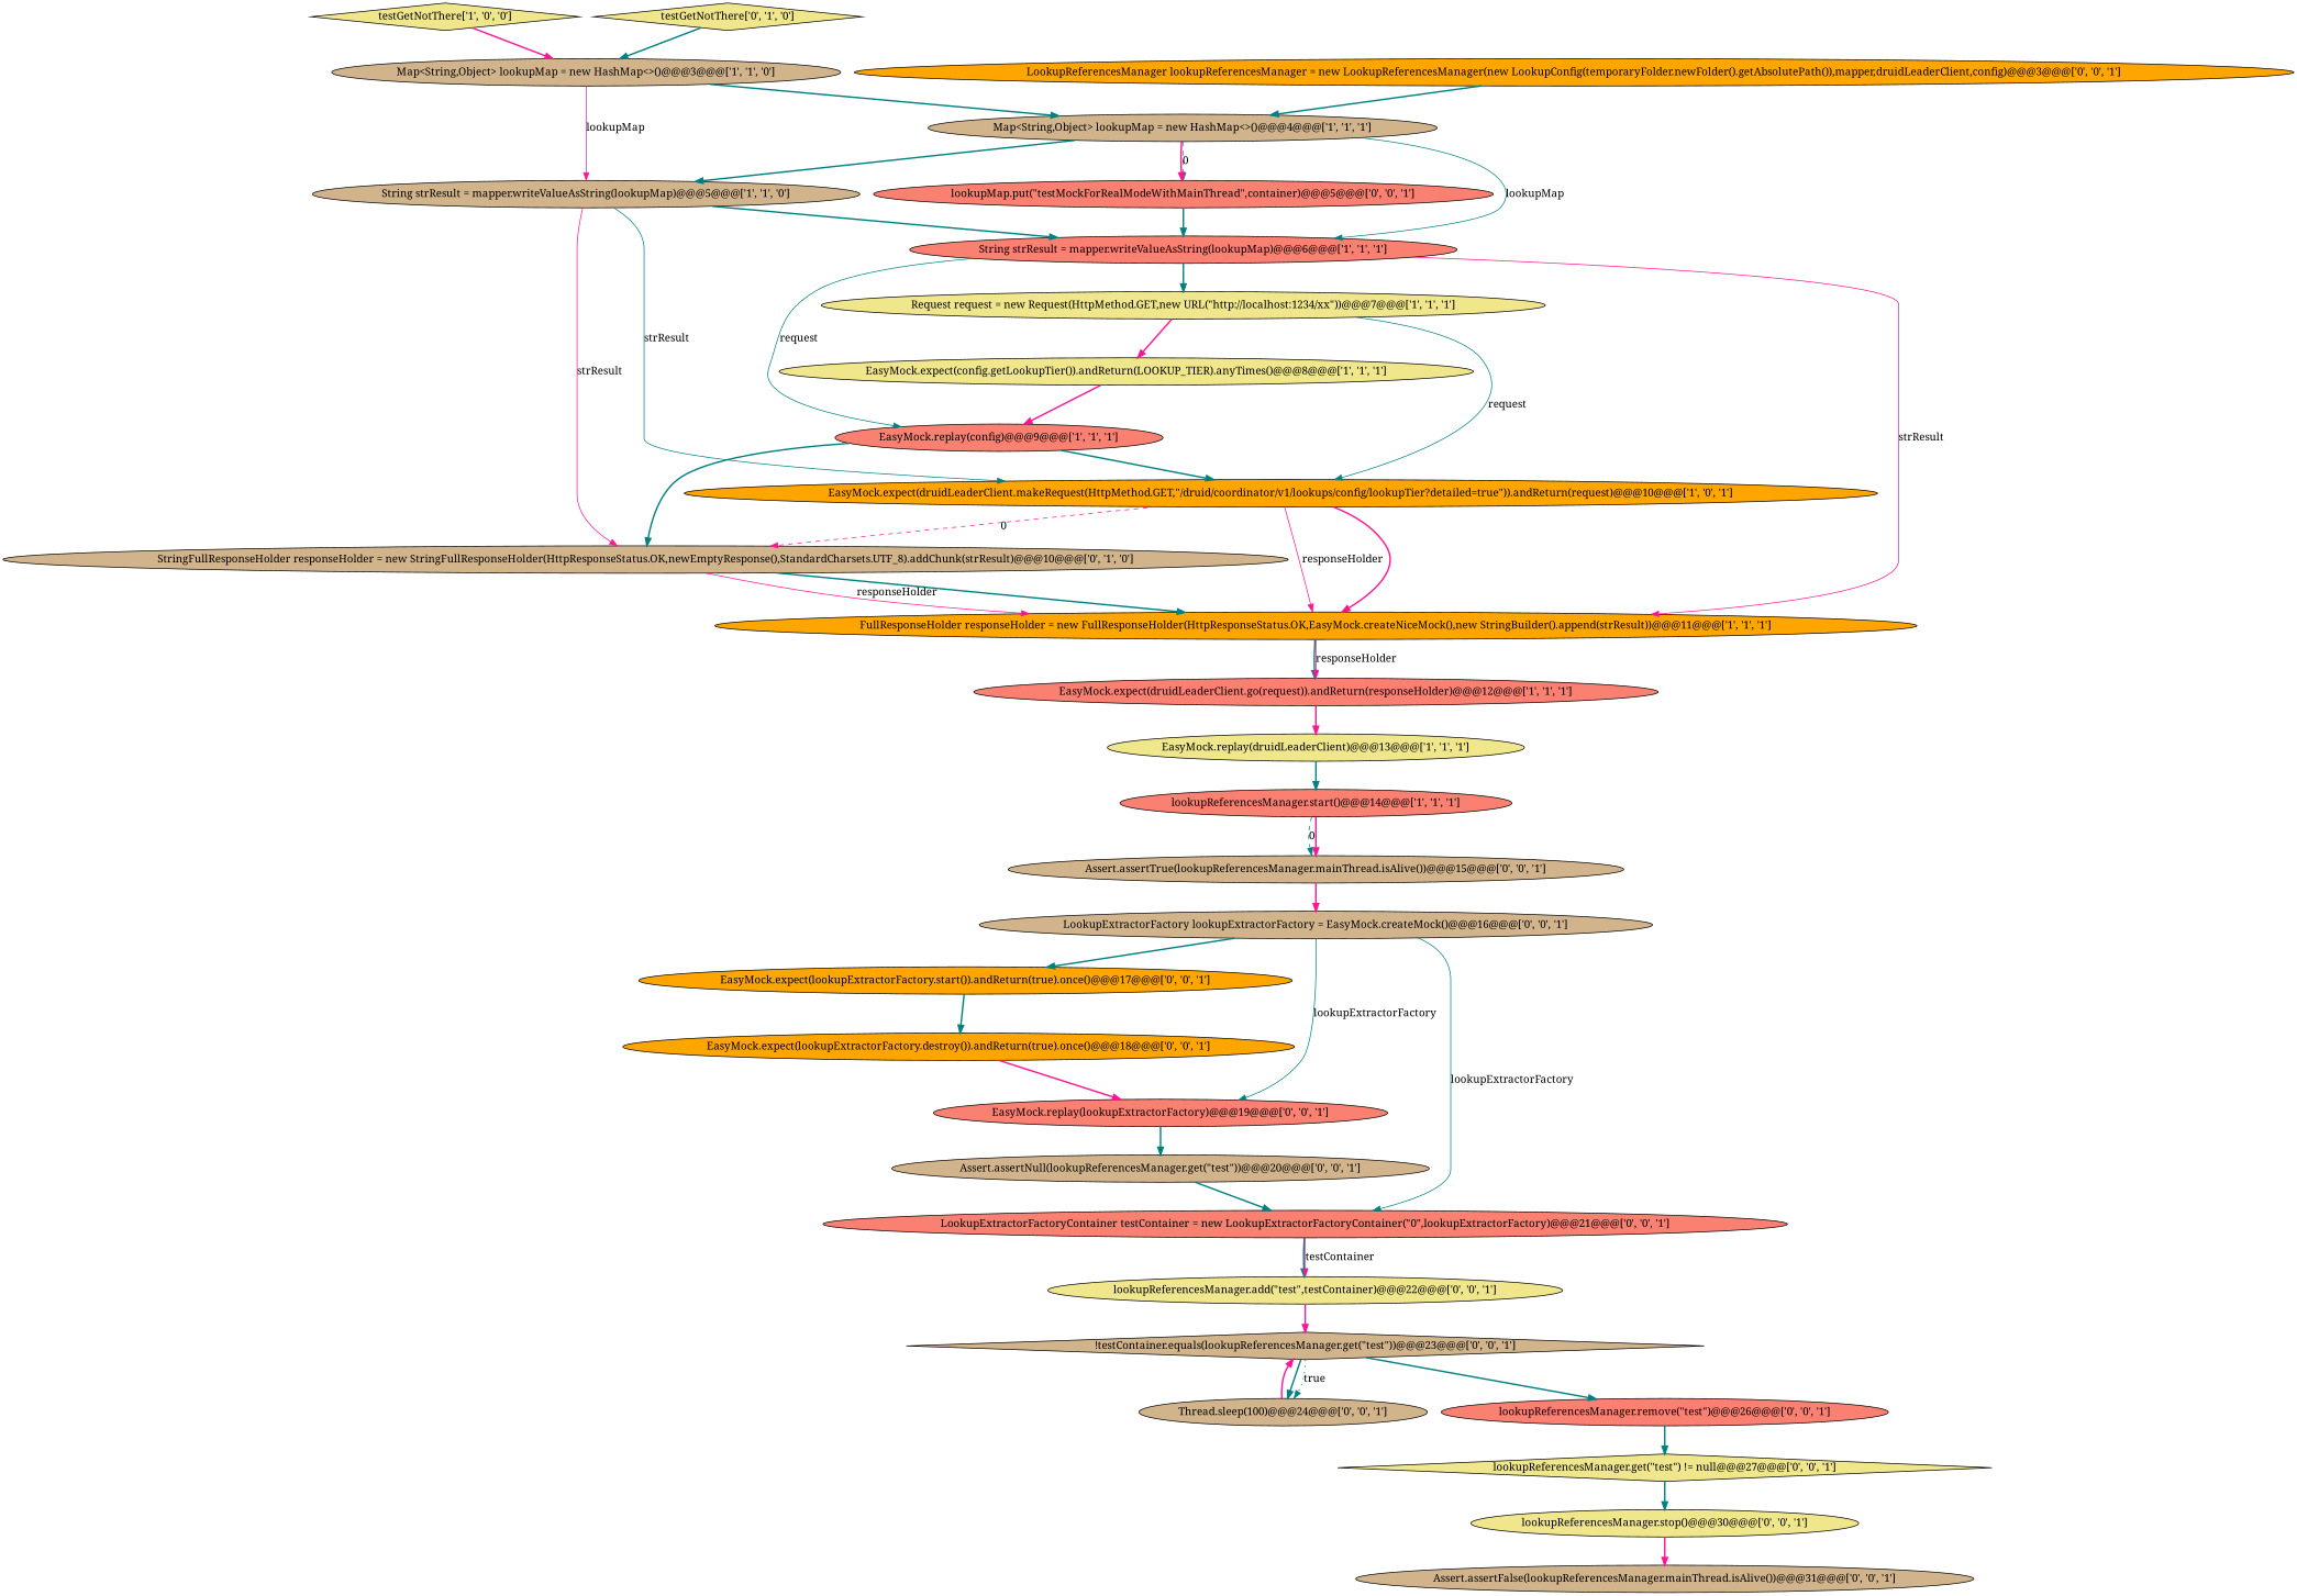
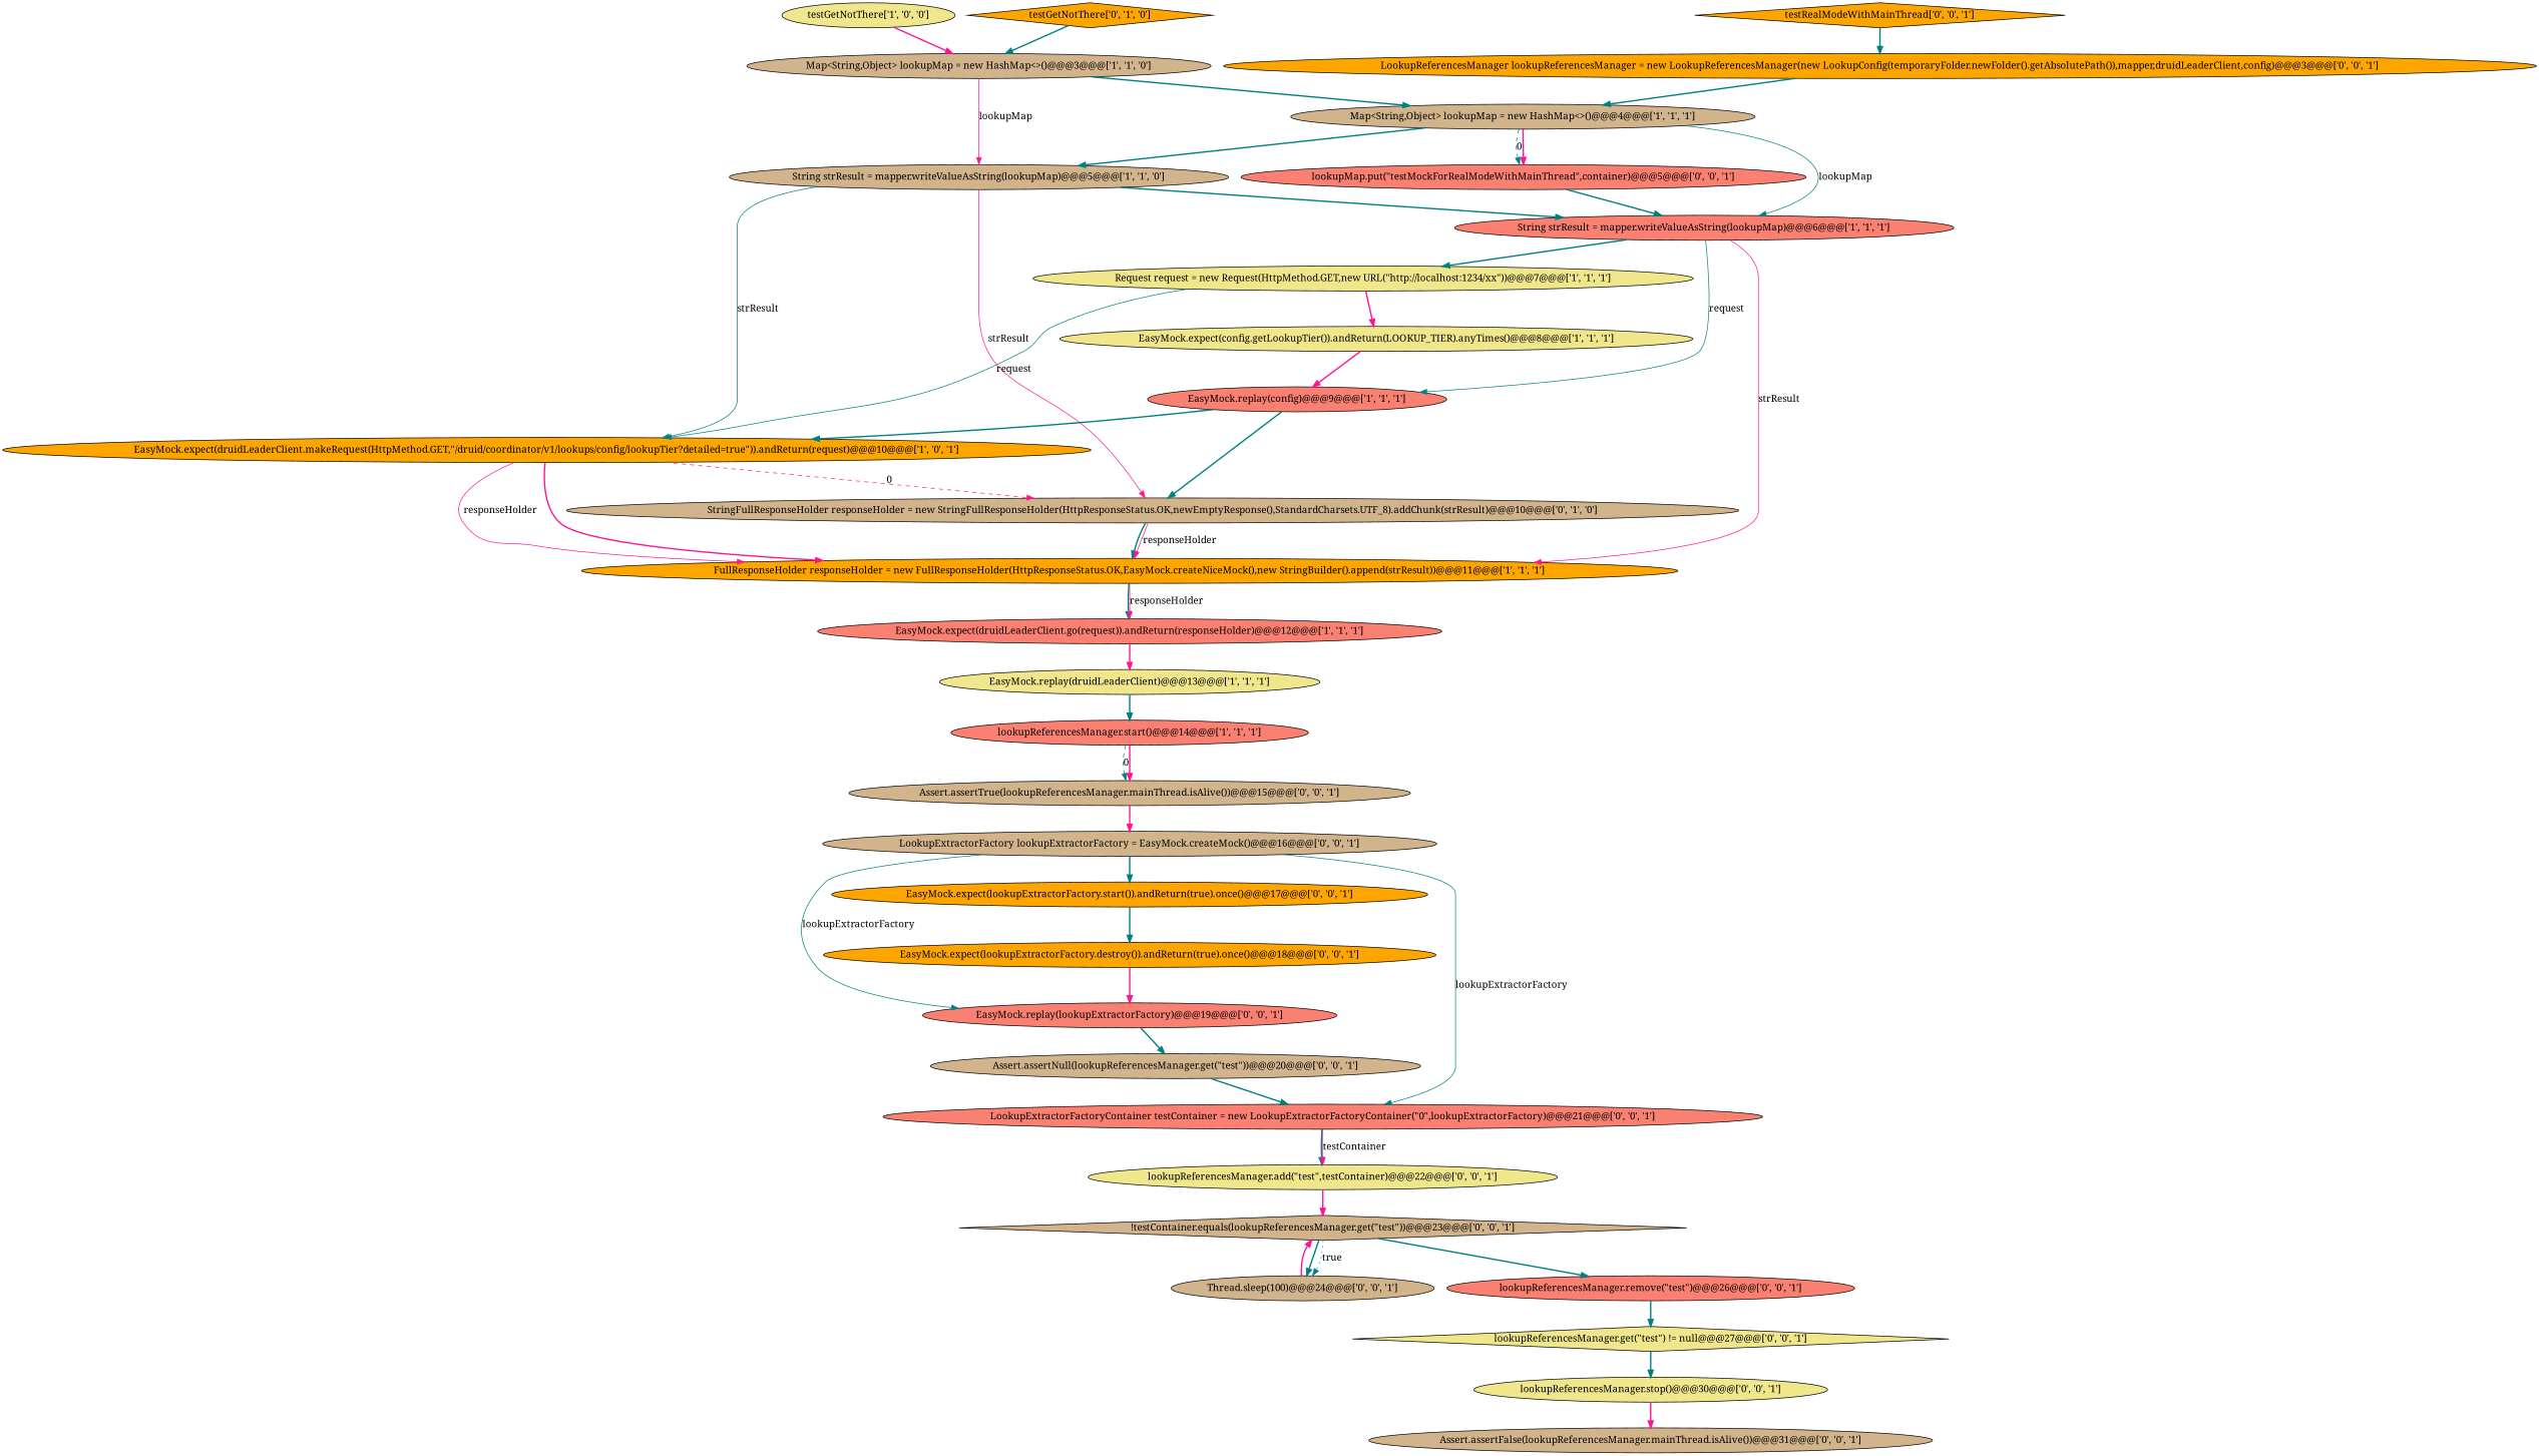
  digraph {
    fontname="Noto Serif"
    node [fillcolor=tan fontname="Noto Serif" shape=ellipse style=filled]
    edge [color=teal fontname="Noto Serif" style=bold]
    n1 [fillcolor=orange label="LookupReferencesManager lookupReferencesManager = new LookupReferencesManager(new LookupConfig(temporaryFolder.newFolder().getAbsolutePath()),mapper,druidLeaderClient,config)@@@3@@@['0', '0', '1']"]
    n2 [label="Map<String,Object> lookupMap = new HashMap<>()@@@4@@@['1', '1', '1']"]
    n3 [label="String strResult = mapper.writeValueAsString(lookupMap)@@@5@@@['1', '1', '0']"]
    n4 [fillcolor=salmon label="lookupMap.put(\"testMockForRealModeWithMainThread\",container)@@@5@@@['0', '0', '1']"]
    n5 [fillcolor=salmon label="String strResult = mapper.writeValueAsString(lookupMap)@@@6@@@['1', '1', '1']"]
    n6 [label="Map<String,Object> lookupMap = new HashMap<>()@@@3@@@['1', '1', '0']"]
    n7 [label="StringFullResponseHolder responseHolder = new StringFullResponseHolder(HttpResponseStatus.OK,newEmptyResponse(),StandardCharsets.UTF_8).addChunk(strResult)@@@10@@@['0', '1', '0']"]
    n8 [fillcolor=orange label="EasyMock.expect(druidLeaderClient.makeRequest(HttpMethod.GET,\"/druid/coordinator/v1/lookups/config/lookupTier?detailed=true\")).andReturn(request)@@@10@@@['1', '0', '1']"]
    n9 [fillcolor=orange label="EasyMock.expect(lookupExtractorFactory.destroy()).andReturn(true).once()@@@18@@@['0', '0', '1']"]
    n10 [fillcolor=salmon label="EasyMock.replay(lookupExtractorFactory)@@@19@@@['0', '0', '1']"]
    n11 [label="Assert.assertNull(lookupReferencesManager.get(\"test\"))@@@20@@@['0', '0', '1']"]
    n12 [fillcolor=khaki label="EasyMock.expect(config.getLookupTier()).andReturn(LOOKUP_TIER).anyTimes()@@@8@@@['1', '1', '1']"]
    n13 [fillcolor=salmon label="EasyMock.replay(config)@@@9@@@['1', '1', '1']"]
    n14 [fillcolor=khaki label="lookupReferencesManager.stop()@@@30@@@['0', '0', '1']"]
    n15 [label="Assert.assertFalse(lookupReferencesManager.mainThread.isAlive())@@@31@@@['0', '0', '1']"]
    n16 [fillcolor=orange label="FullResponseHolder responseHolder = new FullResponseHolder(HttpResponseStatus.OK,EasyMock.createNiceMock(),new StringBuilder().append(strResult))@@@11@@@['1', '1', '1']"]
    n17 [fillcolor=salmon label="EasyMock.expect(druidLeaderClient.go(request)).andReturn(responseHolder)@@@12@@@['1', '1', '1']"]
    n18 [label="LookupExtractorFactory lookupExtractorFactory = EasyMock.createMock()@@@16@@@['0', '0', '1']"]
    n19 [fillcolor=orange label="EasyMock.expect(lookupExtractorFactory.start()).andReturn(true).once()@@@17@@@['0', '0', '1']"]
    n20 [fillcolor=salmon label="LookupExtractorFactoryContainer testContainer = new LookupExtractorFactoryContainer(\"0\",lookupExtractorFactory)@@@21@@@['0', '0', '1']"]
    n21 [fillcolor=khaki label="lookupReferencesManager.add(\"test\",testContainer)@@@22@@@['0', '0', '1']"]
    n22 [fillcolor=khaki label="lookupReferencesManager.get(\"test\") != null@@@27@@@['0', '0', '1']" shape=diamond]
    n23 [fillcolor=khaki label="Request request = new Request(HttpMethod.GET,new URL(\"http://localhost:1234/xx\"))@@@7@@@['1', '1', '1']"]
    n24 [label="Thread.sleep(100)@@@24@@@['0', '0', '1']"]
    n25 [label="!testContainer.equals(lookupReferencesManager.get(\"test\"))@@@23@@@['0', '0', '1']" shape=diamond]
    n26 [fillcolor=salmon label="lookupReferencesManager.remove(\"test\")@@@26@@@['0', '0', '1']"]
    n27 [fillcolor=khaki label="EasyMock.replay(druidLeaderClient)@@@13@@@['1', '1', '1']"]
    n28 [fillcolor=salmon label="lookupReferencesManager.start()@@@14@@@['1', '1', '1']"]
-   n29 [fillcolor=khaki label="testGetNotThere['1', '0', '0']" shape=diamond]
+   n29 [fillcolor=khaki label="testGetNotThere['1', '0', '0']"]
    n30 [label="Assert.assertTrue(lookupReferencesManager.mainThread.isAlive())@@@15@@@['0', '0', '1']"]
-   n31 [fillcolor=khaki label="testGetNotThere['0', '1', '0']" shape=diamond]
+   n31 [fillcolor=orange label="testGetNotThere['0', '1', '0']" shape=diamond]
+   n32 [fillcolor=orange label="testRealModeWithMainThread['0', '0', '1']" shape=diamond]
    n1 -> n2
    n2 -> n3
    n2 -> n4 [label=0 style=dashed]
    n2 -> n4 [color=deeppink]
    n2 -> n5 [label=lookupMap style=solid]
    n3 -> n5
    n3 -> n7 [color=deeppink label=strResult style=solid]
    n3 -> n8 [label=strResult style=solid]
    n4 -> n5
    n5 -> n13 [label=request style=solid]
    n5 -> n16 [color=deeppink label=strResult style=solid]
    n5 -> n23
    n6 -> n2
    n6 -> n3 [color=deeppink label=lookupMap style=solid]
    n7 -> n16
    n7 -> n16 [color=deeppink label=responseHolder style=solid]
    n8 -> n7 [color=deeppink label=0 style=dashed]
    n8 -> n16 [color=deeppink label=responseHolder style=solid]
    n8 -> n16 [color=deeppink]
    n9 -> n10 [color=deeppink]
    n10 -> n11
    n11 -> n20
    n12 -> n13 [color=deeppink]
    n13 -> n7
    n13 -> n8
    n14 -> n15 [color=deeppink]
    n16 -> n17
    n16 -> n17 [color=deeppink label=responseHolder style=solid]
    n17 -> n27 [color=deeppink]
    n18 -> n10 [label=lookupExtractorFactory style=solid]
    n18 -> n19
    n18 -> n20 [label=lookupExtractorFactory style=solid]
    n19 -> n9
    n20 -> n21
    n20 -> n21 [color=deeppink label=testContainer style=solid]
    n21 -> n25 [color=deeppink]
    n22 -> n14
    n23 -> n8 [label=request style=solid]
    n23 -> n12 [color=deeppink]
    n24 -> n25 [color=deeppink]
    n25 -> n24
    n25 -> n24 [label=true style=dotted]
    n25 -> n26
    n26 -> n22
    n27 -> n28
    n28 -> n30 [label=0 style=dashed]
    n28 -> n30 [color=deeppink]
    n29 -> n6 [color=deeppink]
    n30 -> n18 [color=deeppink]
    n31 -> n6
+   n32 -> n1
  }
